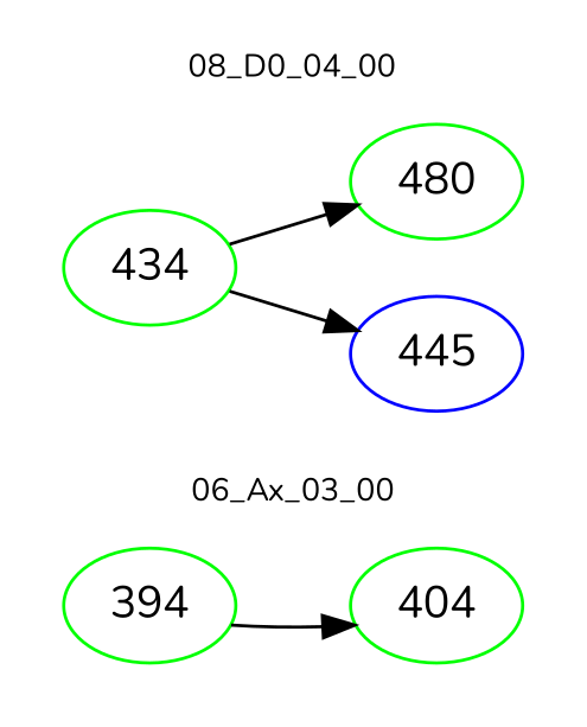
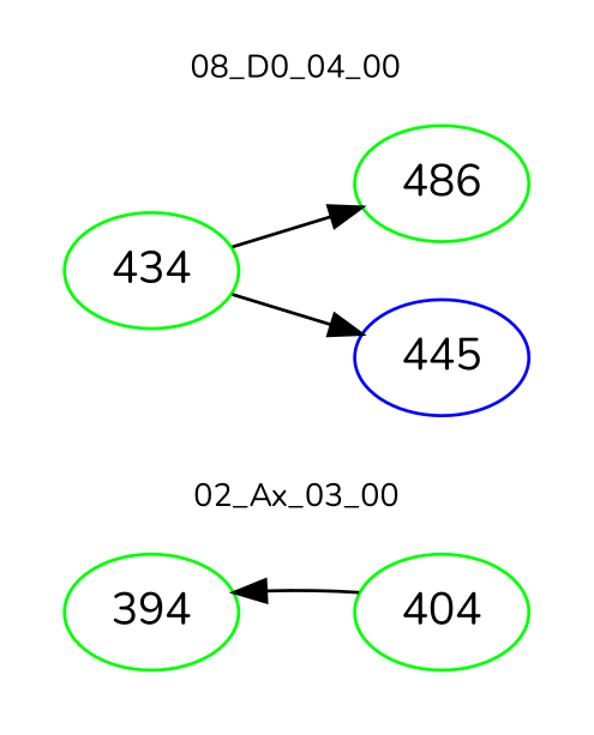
  digraph {
    fontname=Nunito
    rankdir=LR
    node [color=green fontname=Nunito]
    edge [color=black fontname=Nunito]
    n1 [label=394]
    n2 [label=404]
    n3 [label=434]
    n4 [color=blue label=445]
-   n5 [label=480]
+   n5 [label=486]
    subgraph cluster_1 {
      color=white
      fontsize=10
-     label="06_Ax_03_00"
+     label="02_Ax_03_00"
      n1
      n2
    }
    subgraph cluster_2 {
      color=white
      fontsize=10
      label="08_D0_04_00"
      n3
      n4
      n5
    }
-   n1 -> n2
+   n2 -> n1
    n3 -> n4
    n3 -> n5
  }
